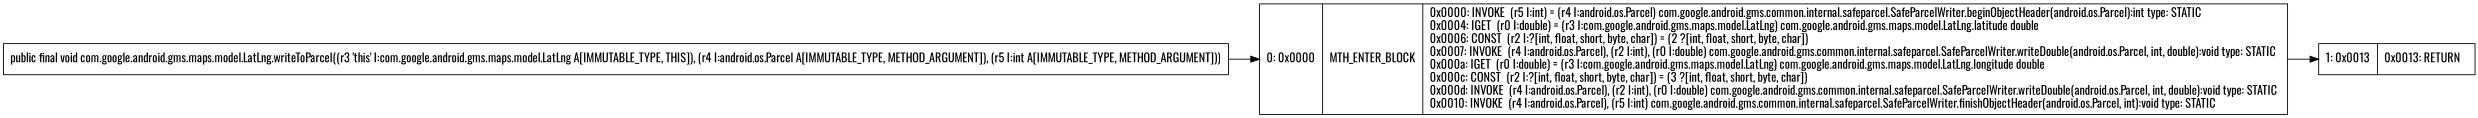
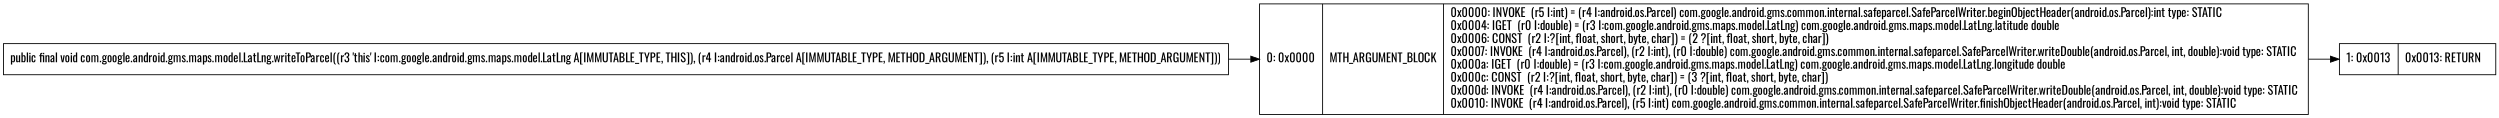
  digraph {
    rankdir=LR
    fontname=Oswald
    node [shape=record fontname=Oswald]
    edge [fontname=Oswald]
-   n1 [label="{0\:\ 0x0000|MTH_ENTER_BLOCK\l|0x0000: INVOKE  (r5 I:int) = (r4 I:android.os.Parcel) com.google.android.gms.common.internal.safeparcel.SafeParcelWriter.beginObjectHeader(android.os.Parcel):int type: STATIC \l0x0004: IGET  (r0 I:double) = (r3 I:com.google.android.gms.maps.model.LatLng) com.google.android.gms.maps.model.LatLng.latitude double \l0x0006: CONST  (r2 I:?[int, float, short, byte, char]) = (2 ?[int, float, short, byte, char]) \l0x0007: INVOKE  (r4 I:android.os.Parcel), (r2 I:int), (r0 I:double) com.google.android.gms.common.internal.safeparcel.SafeParcelWriter.writeDouble(android.os.Parcel, int, double):void type: STATIC \l0x000a: IGET  (r0 I:double) = (r3 I:com.google.android.gms.maps.model.LatLng) com.google.android.gms.maps.model.LatLng.longitude double \l0x000c: CONST  (r2 I:?[int, float, short, byte, char]) = (3 ?[int, float, short, byte, char]) \l0x000d: INVOKE  (r4 I:android.os.Parcel), (r2 I:int), (r0 I:double) com.google.android.gms.common.internal.safeparcel.SafeParcelWriter.writeDouble(android.os.Parcel, int, double):void type: STATIC \l0x0010: INVOKE  (r4 I:android.os.Parcel), (r5 I:int) com.google.android.gms.common.internal.safeparcel.SafeParcelWriter.finishObjectHeader(android.os.Parcel, int):void type: STATIC \l}"]
+   n1 [label="{0\:\ 0x0000|MTH_ARGUMENT_BLOCK\l|0x0000: INVOKE  (r5 I:int) = (r4 I:android.os.Parcel) com.google.android.gms.common.internal.safeparcel.SafeParcelWriter.beginObjectHeader(android.os.Parcel):int type: STATIC \l0x0004: IGET  (r0 I:double) = (r3 I:com.google.android.gms.maps.model.LatLng) com.google.android.gms.maps.model.LatLng.latitude double \l0x0006: CONST  (r2 I:?[int, float, short, byte, char]) = (2 ?[int, float, short, byte, char]) \l0x0007: INVOKE  (r4 I:android.os.Parcel), (r2 I:int), (r0 I:double) com.google.android.gms.common.internal.safeparcel.SafeParcelWriter.writeDouble(android.os.Parcel, int, double):void type: STATIC \l0x000a: IGET  (r0 I:double) = (r3 I:com.google.android.gms.maps.model.LatLng) com.google.android.gms.maps.model.LatLng.longitude double \l0x000c: CONST  (r2 I:?[int, float, short, byte, char]) = (3 ?[int, float, short, byte, char]) \l0x000d: INVOKE  (r4 I:android.os.Parcel), (r2 I:int), (r0 I:double) com.google.android.gms.common.internal.safeparcel.SafeParcelWriter.writeDouble(android.os.Parcel, int, double):void type: STATIC \l0x0010: INVOKE  (r4 I:android.os.Parcel), (r5 I:int) com.google.android.gms.common.internal.safeparcel.SafeParcelWriter.finishObjectHeader(android.os.Parcel, int):void type: STATIC \l}"]
    n2 [label="{1\:\ 0x0013|0x0013: RETURN   \l}"]
    n3 [label="{public final void com.google.android.gms.maps.model.LatLng.writeToParcel((r3 'this' I:com.google.android.gms.maps.model.LatLng A[IMMUTABLE_TYPE, THIS]), (r4 I:android.os.Parcel A[IMMUTABLE_TYPE, METHOD_ARGUMENT]), (r5 I:int A[IMMUTABLE_TYPE, METHOD_ARGUMENT])) }"]
    n1 -> n2
    n3 -> n1
  }
